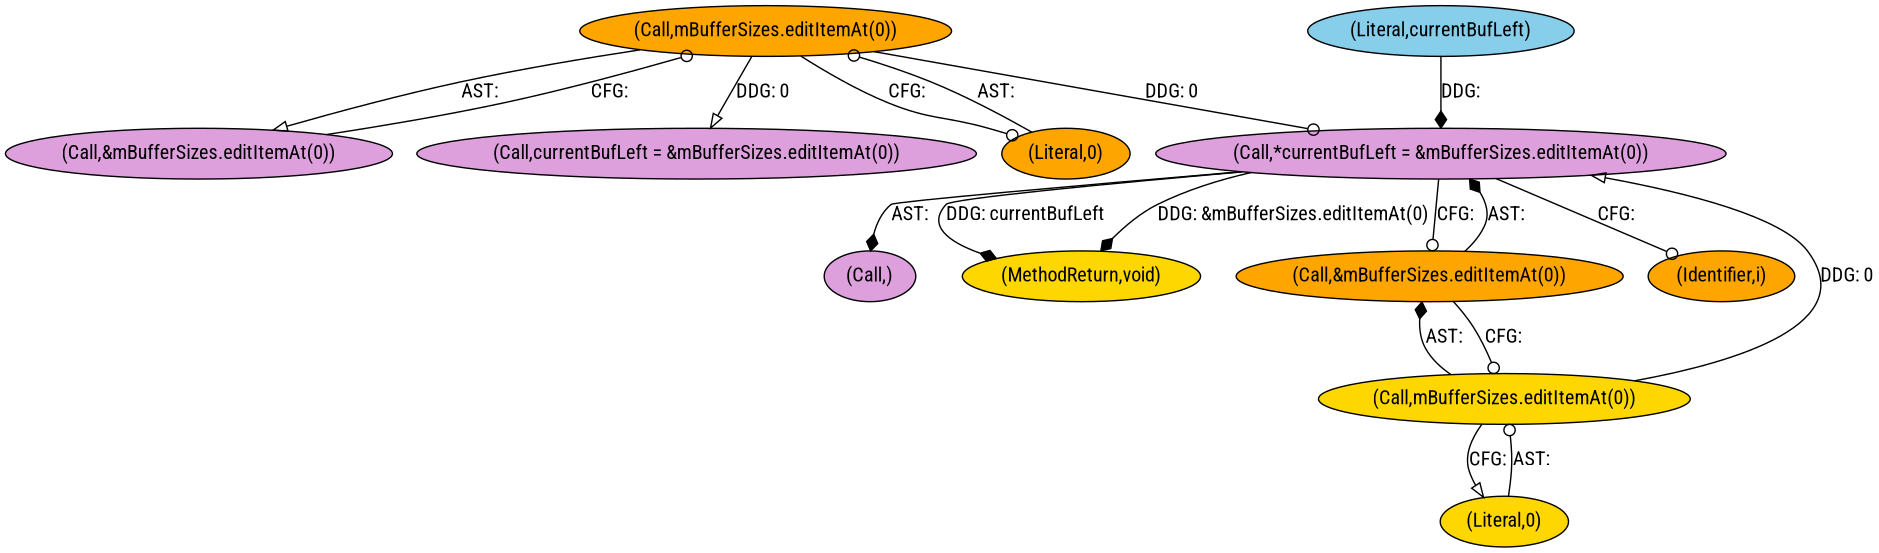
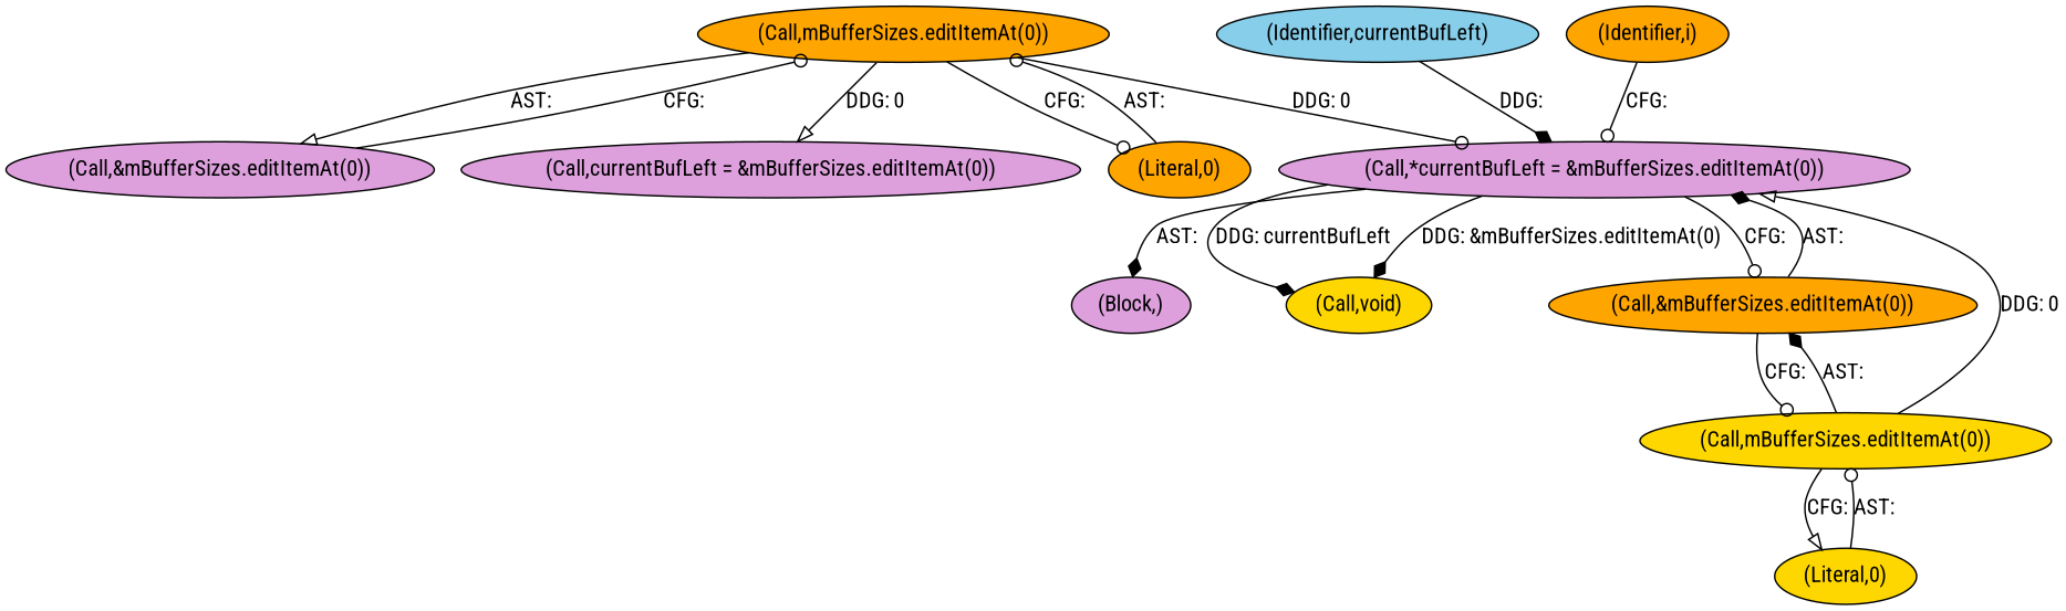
  digraph {
    fontname="Roboto Condensed"
    node [fillcolor=plum fontname="Roboto Condensed" style=filled]
    edge [arrowhead=odot fontname="Roboto Condensed"]
    n1 [label="(Call,*currentBufLeft = &mBufferSizes.editItemAt(0))"]
-   n2 [label="(Call,)"]
-   n3 [fillcolor=gold label="(MethodReturn,void)"]
+   n2 [label="(Block,)"]
+   n3 [fillcolor=gold label="(Call,void)"]
    n4 [fillcolor=orange label="(Call,&mBufferSizes.editItemAt(0))"]
    n5 [fillcolor=gold label="(Call,mBufferSizes.editItemAt(0))"]
    n6 [fillcolor=gold label="(Literal,0)"]
    n7 [fillcolor=orange label="(Call,mBufferSizes.editItemAt(0))"]
    n8 [label="(Call,&mBufferSizes.editItemAt(0))"]
    n9 [label="(Call,currentBufLeft = &mBufferSizes.editItemAt(0))"]
    n10 [fillcolor=orange label="(Literal,0)"]
-   n11 [fillcolor=skyblue label="(Literal,currentBufLeft)"]
+   n11 [fillcolor=skyblue label="(Identifier,currentBufLeft)"]
    n12 [fillcolor=orange label="(Identifier,i)"]
    n1 -> n2 [arrowhead=diamond label="AST: "]
    n1 -> n3 [arrowhead=diamond label="DDG: currentBufLeft"]
    n1 -> n3 [arrowhead=diamond label="DDG: &mBufferSizes.editItemAt(0)"]
    n1 -> n4 [label="CFG: "]
    n4 -> n1 [arrowhead=diamond label="AST: "]
    n4 -> n5 [label="CFG: "]
    n5 -> n1 [arrowhead=onormal label="DDG: 0"]
    n5 -> n4 [arrowhead=diamond label="AST: "]
    n5 -> n6 [arrowhead=onormal label="CFG: "]
    n6 -> n5 [label="AST: "]
    n7 -> n1 [label="DDG: 0"]
    n7 -> n8 [arrowhead=onormal label="AST: "]
    n7 -> n9 [arrowhead=onormal label="DDG: 0"]
    n7 -> n10 [label="CFG: "]
    n8 -> n7 [label="CFG: "]
    n10 -> n7 [label="AST: "]
    n11 -> n1 [arrowhead=diamond label="DDG: "]
-   n1 -> n12 [label="CFG: "]
+   n12 -> n1 [label="CFG: "]
  }
